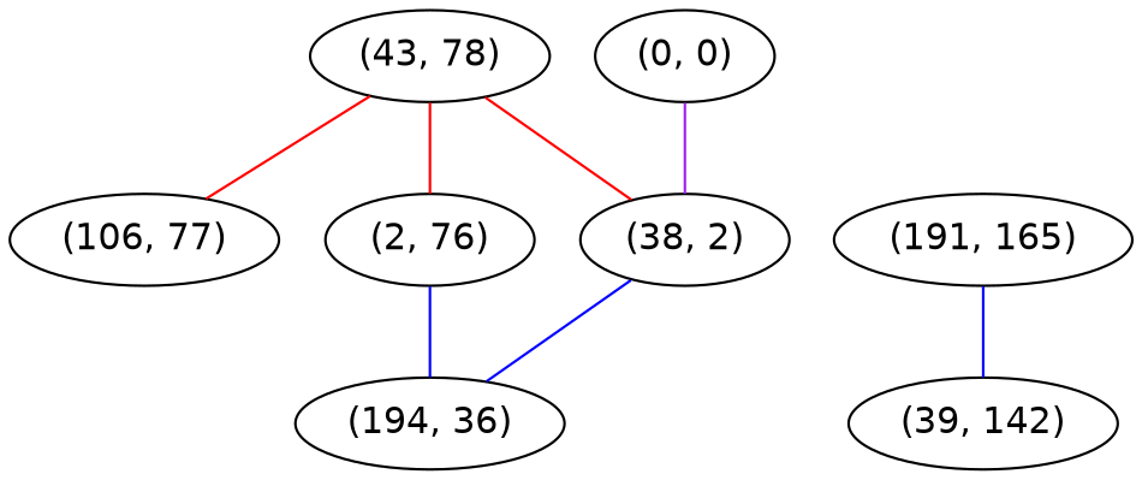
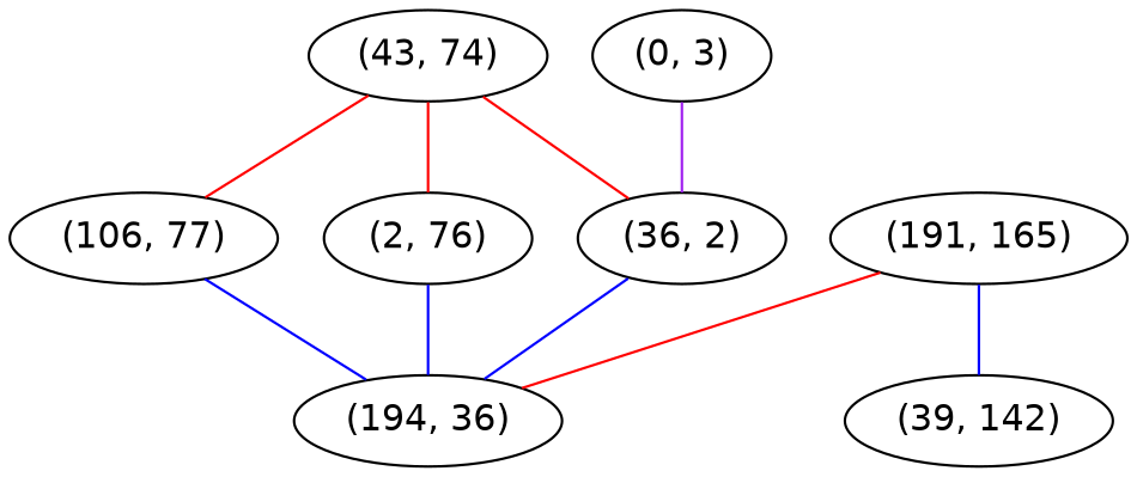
  graph {
    fontname="DejaVu Sans"
    node [fontname="DejaVu Sans"]
    edge [color=red fontname="DejaVu Sans" weight=1]
-   "(43, 74)" [label="(43, 78)"]
+   "(43, 74)"
    "(106, 77)"
    "(2, 76)"
-   "(36, 2)" [label="(38, 2)"]
+   "(36, 2)"
    "(194, 36)"
-   "(0, 0)"
+   "(0, 0)" [label="(0, 3)"]
    n7 [label="(39, 142)"]
    "(191, 165)"
    "(43, 74)" -- "(106, 77)"
    "(43, 74)" -- "(2, 76)"
    "(43, 74)" -- "(36, 2)"
+   "(106, 77)" -- "(194, 36)" [color=blue weight=3]
    "(2, 76)" -- "(194, 36)" [color=blue weight=3]
    "(36, 2)" -- "(194, 36)" [color=blue weight=3]
    "(0, 0)" -- "(36, 2)" [color=purple weight=4]
+   "(191, 165)" -- "(194, 36)"
    "(191, 165)" -- n7 [color=blue weight=3]
  }
